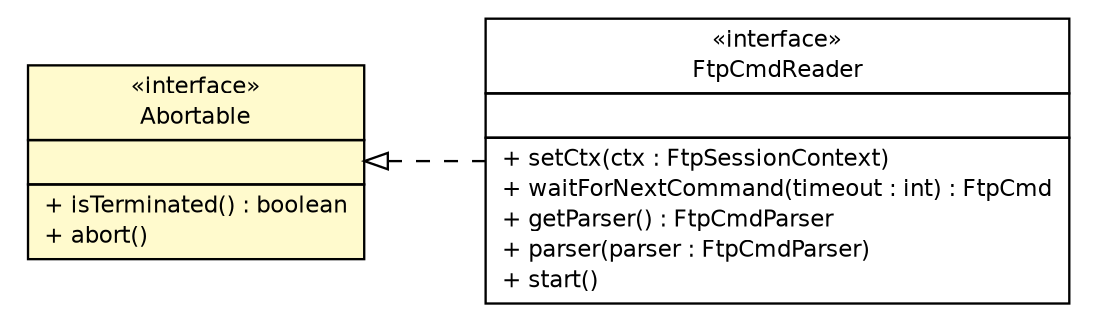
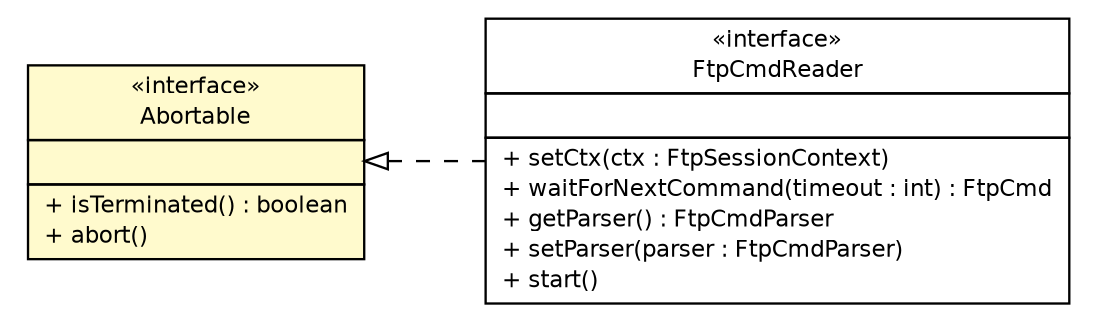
  digraph {
    nodesep=0.25
    ranksep=0.5
    rankdir=LR
    node [fontcolor=black fontname=Helvetica fontsize=10.0 shape=plaintext]
    n1 [label=<<table title="com.apporiented.hermesftp.common.Abortable" border="0" cellborder="1" cellspacing="0" cellpadding="2" port="p" bgcolor="lemonChiffon" href="./Abortable.html"> 		<tr><td><table border="0" cellspacing="0" cellpadding="1"> <tr><td align="center" balign="center"> &#171;interface&#187; </td></tr> <tr><td align="center" balign="center"> Abortable </td></tr> 		</table></td></tr> 		<tr><td><table border="0" cellspacing="0" cellpadding="1"> <tr><td align="left" balign="left">  </td></tr> 		</table></td></tr> 		<tr><td><table border="0" cellspacing="0" cellpadding="1"> <tr><td align="left" balign="left"> + isTerminated() : boolean </td></tr> <tr><td align="left" balign="left"> + abort() </td></tr> 		</table></td></tr> 		</table>>]
-   n2 [label=<<table title="com.apporiented.hermesftp.parser.FtpCmdReader" border="0" cellborder="1" cellspacing="0" cellpadding="2" port="p" href="../parser/FtpCmdReader.html"> 		<tr><td><table border="0" cellspacing="0" cellpadding="1"> <tr><td align="center" balign="center"> &#171;interface&#187; </td></tr> <tr><td align="center" balign="center"> FtpCmdReader </td></tr> 		</table></td></tr> 		<tr><td><table border="0" cellspacing="0" cellpadding="1"> <tr><td align="left" balign="left">  </td></tr> 		</table></td></tr> 		<tr><td><table border="0" cellspacing="0" cellpadding="1"> <tr><td align="left" balign="left"> + setCtx(ctx : FtpSessionContext) </td></tr> <tr><td align="left" balign="left"> + waitForNextCommand(timeout : int) : FtpCmd </td></tr> <tr><td align="left" balign="left"> + getParser() : FtpCmdParser </td></tr> <tr><td align="left" balign="left"> + parser(parser : FtpCmdParser) </td></tr> <tr><td align="left" balign="left"> + start() </td></tr> 		</table></td></tr> 		</table>>]
+   n2 [label=<<table title="com.apporiented.hermesftp.parser.FtpCmdReader" border="0" cellborder="1" cellspacing="0" cellpadding="2" port="p" href="../parser/FtpCmdReader.html"> 		<tr><td><table border="0" cellspacing="0" cellpadding="1"> <tr><td align="center" balign="center"> &#171;interface&#187; </td></tr> <tr><td align="center" balign="center"> FtpCmdReader </td></tr> 		</table></td></tr> 		<tr><td><table border="0" cellspacing="0" cellpadding="1"> <tr><td align="left" balign="left">  </td></tr> 		</table></td></tr> 		<tr><td><table border="0" cellspacing="0" cellpadding="1"> <tr><td align="left" balign="left"> + setCtx(ctx : FtpSessionContext) </td></tr> <tr><td align="left" balign="left"> + waitForNextCommand(timeout : int) : FtpCmd </td></tr> <tr><td align="left" balign="left"> + getParser() : FtpCmdParser </td></tr> <tr><td align="left" balign="left"> + setParser(parser : FtpCmdParser) </td></tr> <tr><td align="left" balign="left"> + start() </td></tr> 		</table></td></tr> 		</table>>]
    n1 -> n2 [arrowtail=empty dir=back fontname=Helvetica fontsize=10 headport=p labelfontname=Helvetica labelfontsize=10 style=dashed tailport=p]
  }
